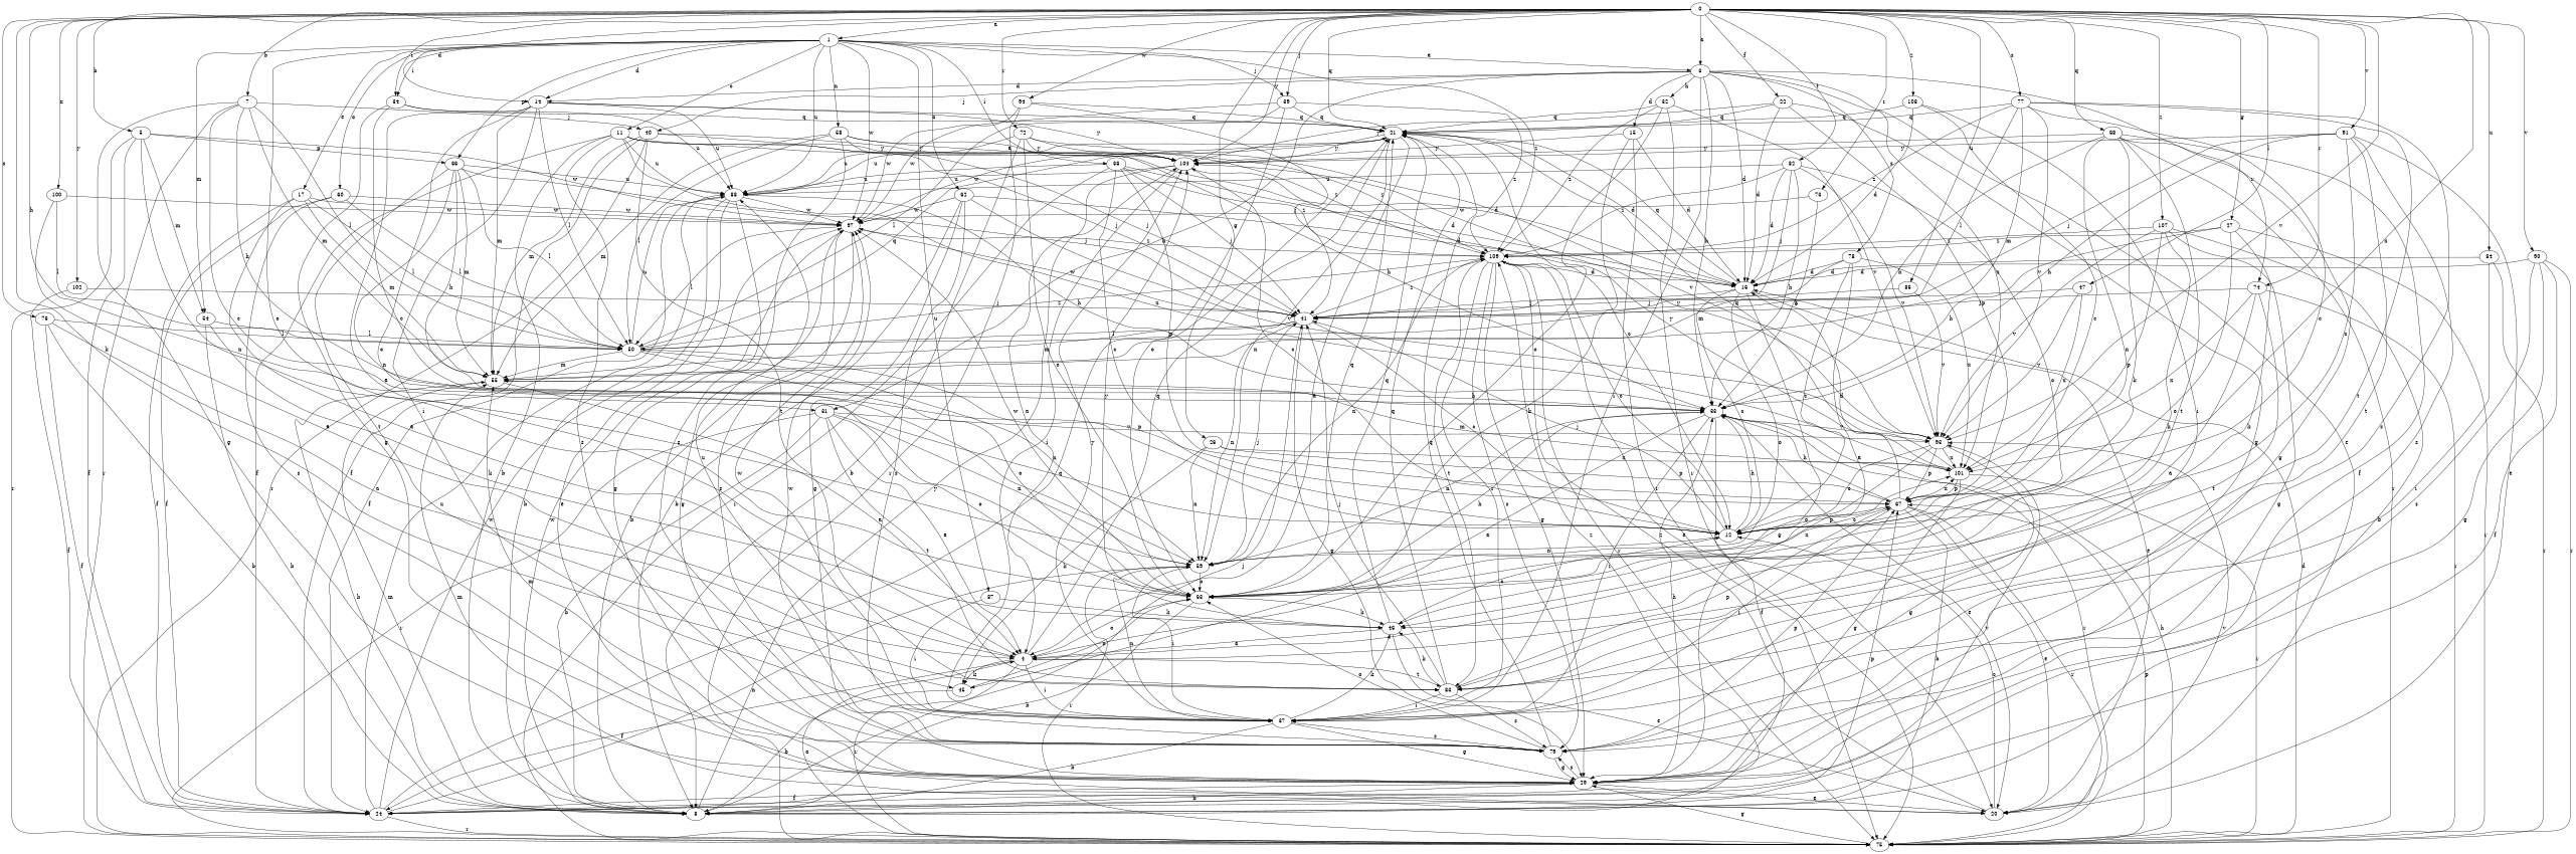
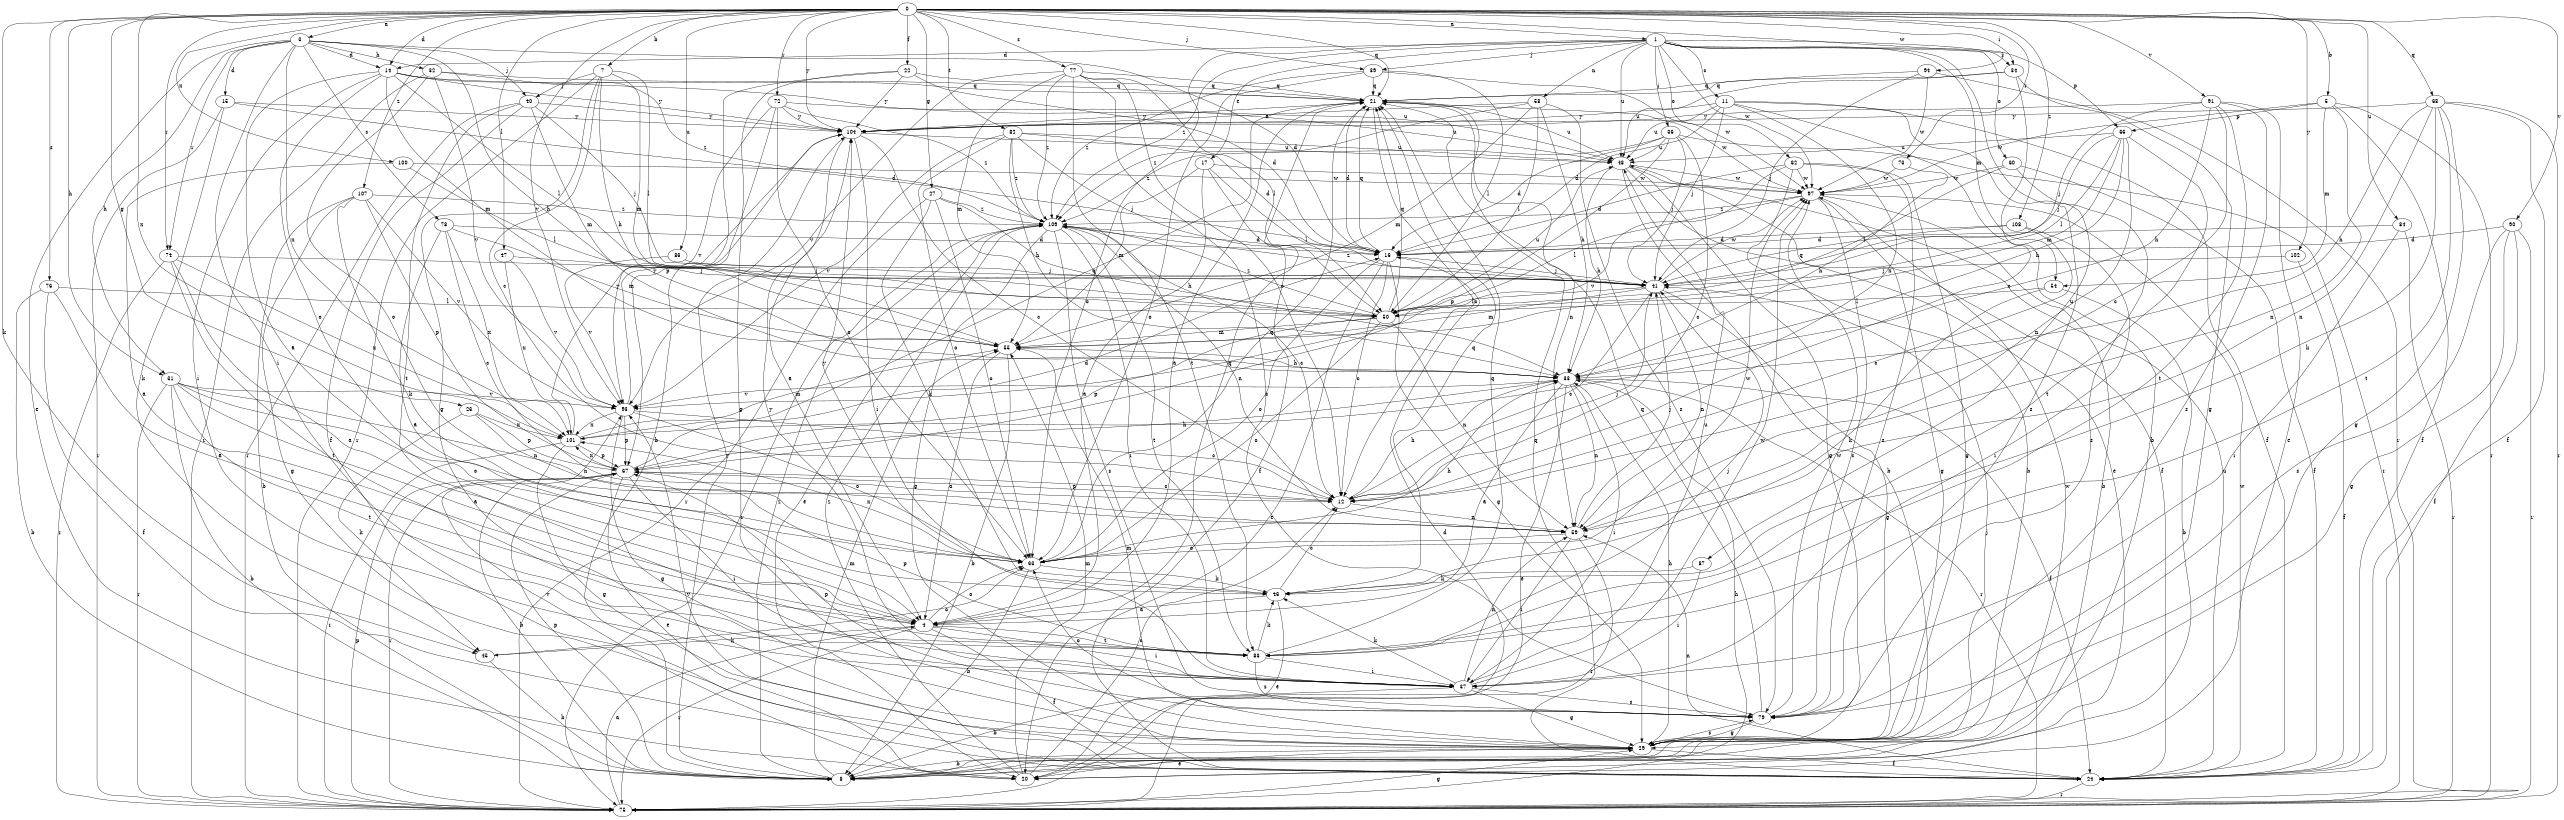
  strict digraph {
    0
    1
    3
    5
    7
    14
    22
    26
    27
    31
    34
    39
    45
    47
    68
    n16 [label=21]
    72
    73
    74
    76
    77
    82
    84
    86
    90
    91
    93
    94
    100
    101
    102
    104
    107
    108
    11
    17
    36
    54
    58
    60
    62
    63
    66
    87
-   88
+   88 [label=48]
    97
    109
    15
    16
    20
    32
    33
    37
    40
    78
    24
    75
    59
    12
    29
    50
    55
    4
    67
    46
    83
    8
    41
    79
    0 -> 1 [label=a]
    0 -> 3 [label=a]
    0 -> 5 [label=b]
    0 -> 7 [label=b]
    0 -> 14 [label=d]
    0 -> 22 [label=f]
    0 -> 26 [label=g]
    0 -> 27 [label=g]
    0 -> 31 [label=h]
    0 -> 34 [label=i]
    0 -> 39 [label=j]
    0 -> 45 [label=k]
    0 -> 47 [label=l]
    0 -> 68 [label=q]
    0 -> n16 [label=q]
    0 -> 72 [label=r]
    0 -> 73 [label=r]
    0 -> 74 [label=r]
    0 -> 76 [label=s]
    0 -> 77 [label=s]
    0 -> 82 [label=t]
    0 -> 84 [label=u]
    0 -> 86 [label=u]
    0 -> 90 [label=v]
    0 -> 91 [label=v]
    0 -> 93 [label=v]
    0 -> 94 [label=w]
    0 -> 100 [label=x]
    0 -> 101 [label=x]
    0 -> 102 [label=y]
    0 -> 104 [label=y]
    0 -> 107 [label=z]
    0 -> 108 [label=z]
-   1 -> 3 [label=a]
    1 -> 14 [label=d]
    1 -> 34 [label=i]
    1 -> 39 [label=j]
    1 -> 11 [label=c]
    1 -> 17 [label=e]
    1 -> 36 [label=i]
    1 -> 54 [label=m]
    1 -> 58 [label=n]
    1 -> 60 [label=o]
    1 -> 62 [label=o]
    1 -> 63 [label=o]
    1 -> 66 [label=p]
    1 -> 87 [label=u]
    1 -> 88 [label=u]
    1 -> 97 [label=w]
    1 -> 109 [label=z]
    3 -> 14 [label=d]
    3 -> 31 [label=h]
    3 -> 74 [label=r]
    3 -> 101 [label=x]
    3 -> 15 [label=d]
    3 -> 16 [label=d]
    3 -> 20 [label=e]
    3 -> 32 [label=h]
    3 -> 33 [label=h]
    3 -> 37 [label=i]
    3 -> 40 [label=j]
    3 -> 78 [label=s]
    5 -> 54 [label=m]
    5 -> 66 [label=p]
    5 -> 97 [label=w]
    5 -> 24 [label=f]
    5 -> 75 [label=r]
    5 -> 59 [label=n]
    7 -> 33 [label=h]
    7 -> 40 [label=j]
    7 -> 75 [label=r]
    7 -> 12 [label=c]
    7 -> 29 [label=g]
    7 -> 50 [label=l]
    7 -> 55 [label=m]
    14 -> n16 [label=q]
    14 -> 104 [label=y]
    14 -> 63 [label=o]
    14 -> 88 [label=u]
    14 -> 37 [label=i]
    14 -> 50 [label=l]
    14 -> 55 [label=m]
    14 -> 4 [label=a]
    22 -> n16 [label=q]
    22 -> 104 [label=y]
    22 -> 16 [label=d]
    22 -> 29 [label=g]
    22 -> 67 [label=p]
    26 -> 45 [label=k]
    26 -> 101 [label=x]
    26 -> 59 [label=n]
    26 -> 67 [label=p]
    27 -> 63 [label=o]
    27 -> 109 [label=z]
    27 -> 33 [label=h]
    27 -> 75 [label=r]
    27 -> 46 [label=k]
    31 -> 93 [label=v]
    31 -> 63 [label=o]
    31 -> 75 [label=r]
    31 -> 59 [label=n]
    31 -> 4 [label=a]
    31 -> 83 [label=t]
    31 -> 8 [label=b]
    34 -> n16 [label=q]
    34 -> 88 [label=u]
    34 -> 12 [label=c]
    34 -> 29 [label=g]
    39 -> n16 [label=q]
    39 -> 63 [label=o]
    39 -> 97 [label=w]
    39 -> 109 [label=z]
    39 -> 50 [label=l]
    45 -> 63 [label=o]
    45 -> 8 [label=b]
    47 -> 93 [label=v]
    47 -> 101 [label=x]
    47 -> 41 [label=j]
    68 -> 104 [label=y]
    68 -> 33 [label=h]
    68 -> 24 [label=f]
    68 -> 75 [label=r]
    68 -> 59 [label=n]
    68 -> 29 [label=g]
    68 -> 46 [label=k]
    68 -> 83 [label=t]
    n16 -> 104 [label=y]
    n16 -> 88 [label=u]
    n16 -> 97 [label=w]
    n16 -> 16 [label=d]
    n16 -> 59 [label=n]
    n16 -> 12 [label=c]
    n16 -> 4 [label=a]
    72 -> 93 [label=v]
    72 -> 104 [label=y]
    72 -> 63 [label=o]
    72 -> 88 [label=u]
    72 -> 109 [label=z]
    72 -> 8 [label=b]
    73 -> 97 [label=w]
    73 -> 33 [label=h]
    74 -> 101 [label=x]
    74 -> 75 [label=r]
    74 -> 4 [label=a]
    74 -> 83 [label=t]
    74 -> 41 [label=j]
    76 -> 24 [label=f]
    76 -> 50 [label=l]
    76 -> 4 [label=a]
    76 -> 8 [label=b]
    77 -> n16 [label=q]
    77 -> 93 [label=v]
    77 -> 109 [label=z]
    77 -> 12 [label=c]
    77 -> 50 [label=l]
    77 -> 55 [label=m]
    77 -> 83 [label=t]
    77 -> 79 [label=s]
    82 -> 93 [label=v]
    82 -> 63 [label=o]
    82 -> 88 [label=u]
    82 -> 109 [label=z]
    82 -> 16 [label=d]
    82 -> 33 [label=h]
    82 -> 41 [label=j]
    84 -> 16 [label=d]
    84 -> 37 [label=i]
    84 -> 75 [label=r]
    86 -> 93 [label=v]
    86 -> 41 [label=j]
    90 -> 16 [label=d]
    90 -> 24 [label=f]
    90 -> 75 [label=r]
    90 -> 29 [label=g]
    90 -> 79 [label=s]
    91 -> 104 [label=y]
    91 -> 20 [label=e]
    91 -> 33 [label=h]
    91 -> 12 [label=c]
    91 -> 83 [label=t]
    91 -> 41 [label=j]
    91 -> 79 [label=s]
    93 -> 101 [label=x]
    93 -> 104 [label=y]
    93 -> 63 [label=o]
    93 -> 12 [label=c]
    93 -> 29 [label=g]
    93 -> 67 [label=p]
    94 -> n16 [label=q]
    94 -> 97 [label=w]
    94 -> 75 [label=r]
    94 -> 41 [label=j]
    100 -> 97 [label=w]
    100 -> 50 [label=l]
    100 -> 4 [label=a]
    101 -> n16 [label=q]
    101 -> 104 [label=y]
    101 -> 75 [label=r]
    101 -> 29 [label=g]
    101 -> 55 [label=m]
    101 -> 67 [label=p]
    102 -> 24 [label=f]
    102 -> 41 [label=j]
    104 -> 88 [label=u]
    104 -> 37 [label=i]
    104 -> 12 [label=c]
    104 -> 4 [label=a]
    107 -> 93 [label=v]
    107 -> 109 [label=z]
    107 -> 29 [label=g]
    107 -> 67 [label=p]
    107 -> 46 [label=k]
    107 -> 8 [label=b]
-   108 -> n16 [label=q]
+   108 -> 41 [label=q]
    108 -> 16 [label=d]
    108 -> 37 [label=i]
    108 -> 12 [label=c]
    11 -> 101 [label=x]
    11 -> 104 [label=y]
    11 -> 88 [label=u]
    11 -> 16 [label=d]
    11 -> 24 [label=f]
    11 -> 8 [label=b]
    11 -> 41 [label=j]
    11 -> 79 [label=s]
    17 -> 97 [label=w]
    17 -> 24 [label=f]
    17 -> 50 [label=l]
    17 -> 55 [label=m]
    17 -> 4 [label=a]
    36 -> 88 [label=u]
    36 -> 109 [label=z]
    36 -> 16 [label=d]
    36 -> 75 [label=r]
    36 -> 12 [label=c]
    36 -> 67 [label=p]
    36 -> 41 [label=j]
    54 -> 50 [label=l]
    54 -> 46 [label=k]
    54 -> 8 [label=b]
    58 -> 104 [label=a]
    58 -> 109 [label=z]
    58 -> 33 [label=h]
    58 -> 50 [label=l]
    58 -> 55 [label=m]
    58 -> 79 [label=s]
    60 -> 97 [label=w]
    60 -> 24 [label=f]
    60 -> 50 [label=l]
    60 -> 79 [label=s]
    62 -> 93 [label=v]
    62 -> 97 [label=w]
    62 -> 16 [label=d]
    62 -> 29 [label=g]
    62 -> 8 [label=b]
    62 -> 79 [label=s]
    63 -> n16 [label=q]
    63 -> 101 [label=x]
    63 -> 97 [label=w]
    63 -> 33 [label=h]
    63 -> 46 [label=k]
    63 -> 8 [label=b]
    66 -> 88 [label=u]
    66 -> 33 [label=h]
    66 -> 59 [label=n]
    66 -> 50 [label=l]
    66 -> 55 [label=m]
    66 -> 83 [label=t]
    66 -> 41 [label=j]
    87 -> 37 [label=i]
    87 -> 46 [label=k]
    88 -> 97 [label=w]
    88 -> 20 [label=e]
    88 -> 33 [label=h]
    88 -> 24 [label=f]
    88 -> 29 [label=g]
    88 -> 8 [label=b]
    97 -> 109 [label=z]
    97 -> 29 [label=g]
    97 -> 50 [label=l]
    97 -> 8 [label=b]
    97 -> 79 [label=s]
    109 -> 16 [label=d]
    109 -> 20 [label=e]
    109 -> 37 [label=i]
    109 -> 75 [label=r]
    109 -> 59 [label=n]
    109 -> 12 [label=c]
    109 -> 29 [label=g]
    109 -> 83 [label=t]
    109 -> 79 [label=s]
    15 -> 45 [label=k]
    15 -> 104 [label=y]
    15 -> 16 [label=d]
    15 -> 75 [label=r]
    16 -> n16 [label=q]
    16 -> 63 [label=o]
    16 -> 20 [label=e]
    16 -> 12 [label=c]
    16 -> 29 [label=g]
    16 -> 41 [label=j]
    20 -> 93 [label=v]
    20 -> 109 [label=z]
    20 -> 12 [label=c]
    20 -> 55 [label=m]
    32 -> n16 [label=q]
    32 -> 93 [label=v]
    32 -> 63 [label=o]
    32 -> 109 [label=z]
    32 -> 75 [label=r]
    33 -> 93 [label=v]
    33 -> 20 [label=e]
    33 -> 37 [label=i]
    33 -> 24 [label=f]
    33 -> 75 [label=r]
    33 -> 59 [label=n]
    33 -> 4 [label=a]
    37 -> 104 [label=y]
    37 -> 88 [label=u]
    37 -> 97 [label=w]
    37 -> 59 [label=n]
    37 -> 29 [label=g]
    37 -> 46 [label=k]
    37 -> 8 [label=b]
    37 -> 79 [label=s]
    40 -> 104 [label=y]
    40 -> 24 [label=f]
    40 -> 75 [label=r]
    40 -> 55 [label=m]
    40 -> 83 [label=t]
    40 -> 41 [label=j]
    78 -> 101 [label=x]
    78 -> 16 [label=d]
    78 -> 12 [label=c]
    78 -> 55 [label=m]
    78 -> 4 [label=a]
    24 -> n16 [label=q]
    24 -> 93 [label=v]
    24 -> 88 [label=u]
    24 -> 97 [label=w]
    24 -> 75 [label=r]
    24 -> 59 [label=n]
    75 -> 16 [label=d]
    75 -> 33 [label=h]
    75 -> 29 [label=g]
    75 -> 4 [label=a]
    75 -> 67 [label=p]
    59 -> 63 [label=o]
    59 -> 37 [label=i]
    59 -> 75 [label=r]
    59 -> 41 [label=j]
    12 -> 33 [label=h]
    12 -> 59 [label=n]
    12 -> 67 [label=p]
    12 -> 41 [label=j]
    29 -> 20 [label=e]
    29 -> 33 [label=h]
    29 -> 24 [label=f]
    29 -> 55 [label=m]
    29 -> 8 [label=b]
    29 -> 79 [label=s]
    50 -> n16 [label=q]
    50 -> 63 [label=o]
    50 -> 88 [label=u]
    50 -> 109 [label=z]
    50 -> 59 [label=n]
    50 -> 55 [label=m]
    50 -> 67 [label=p]
    55 -> 33 [label=h]
    55 -> 4 [label=a]
    55 -> 8 [label=b]
    4 -> 45 [label=k]
    4 -> n16 [label=q]
    4 -> 63 [label=o]
    4 -> 37 [label=i]
    4 -> 24 [label=f]
    4 -> 75 [label=r]
    4 -> 83 [label=t]
    67 -> 101 [label=x]
    67 -> 16 [label=d]
    67 -> 20 [label=e]
    67 -> 33 [label=h]
    67 -> 37 [label=i]
    67 -> 75 [label=r]
    67 -> 12 [label=c]
    67 -> 8 [label=b]
    46 -> n16 [label=q]
    46 -> 104 [label=y]
    46 -> 20 [label=e]
    46 -> 12 [label=c]
    46 -> 4 [label=a]
    83 -> n16 [label=q]
    83 -> 37 [label=i]
    83 -> 67 [label=p]
    83 -> 46 [label=k]
    83 -> 41 [label=j]
    83 -> 79 [label=s]
    8 -> 104 [label=y]
    8 -> 97 [label=w]
    8 -> 109 [label=z]
    8 -> 55 [label=m]
    8 -> 67 [label=p]
    8 -> 41 [label=j]
    41 -> 97 [label=w]
    41 -> 109 [label=z]
    41 -> 59 [label=n]
    41 -> 12 [label=c]
    41 -> 29 [label=g]
    41 -> 50 [label=l]
    41 -> 55 [label=m]
    79 -> n16 [label=q]
    79 -> 63 [label=o]
    79 -> 97 [label=w]
    79 -> 29 [label=g]
    79 -> 67 [label=p]
  }
